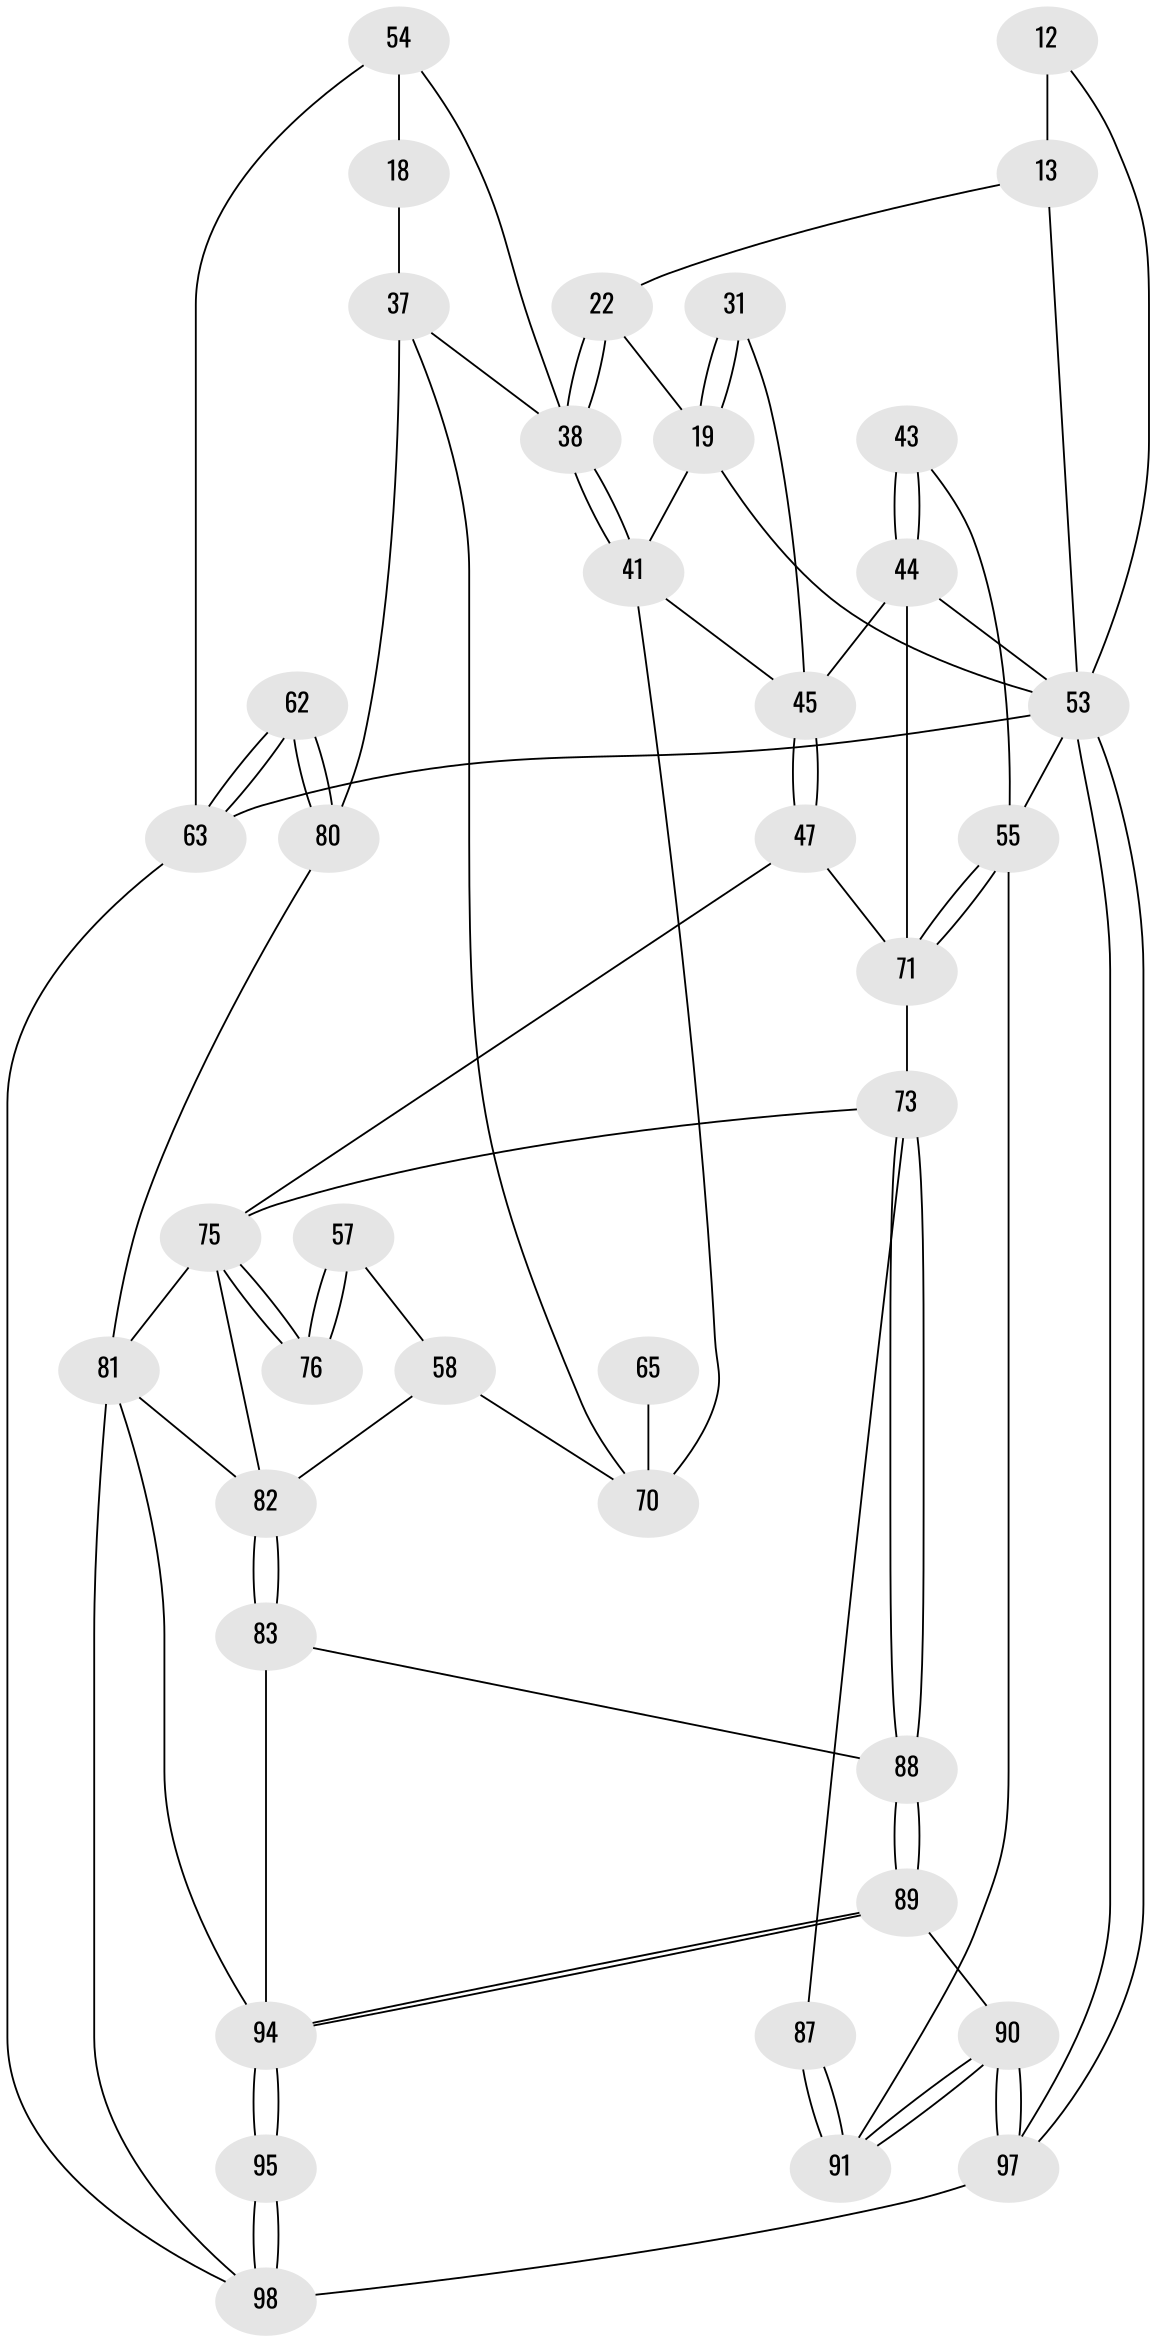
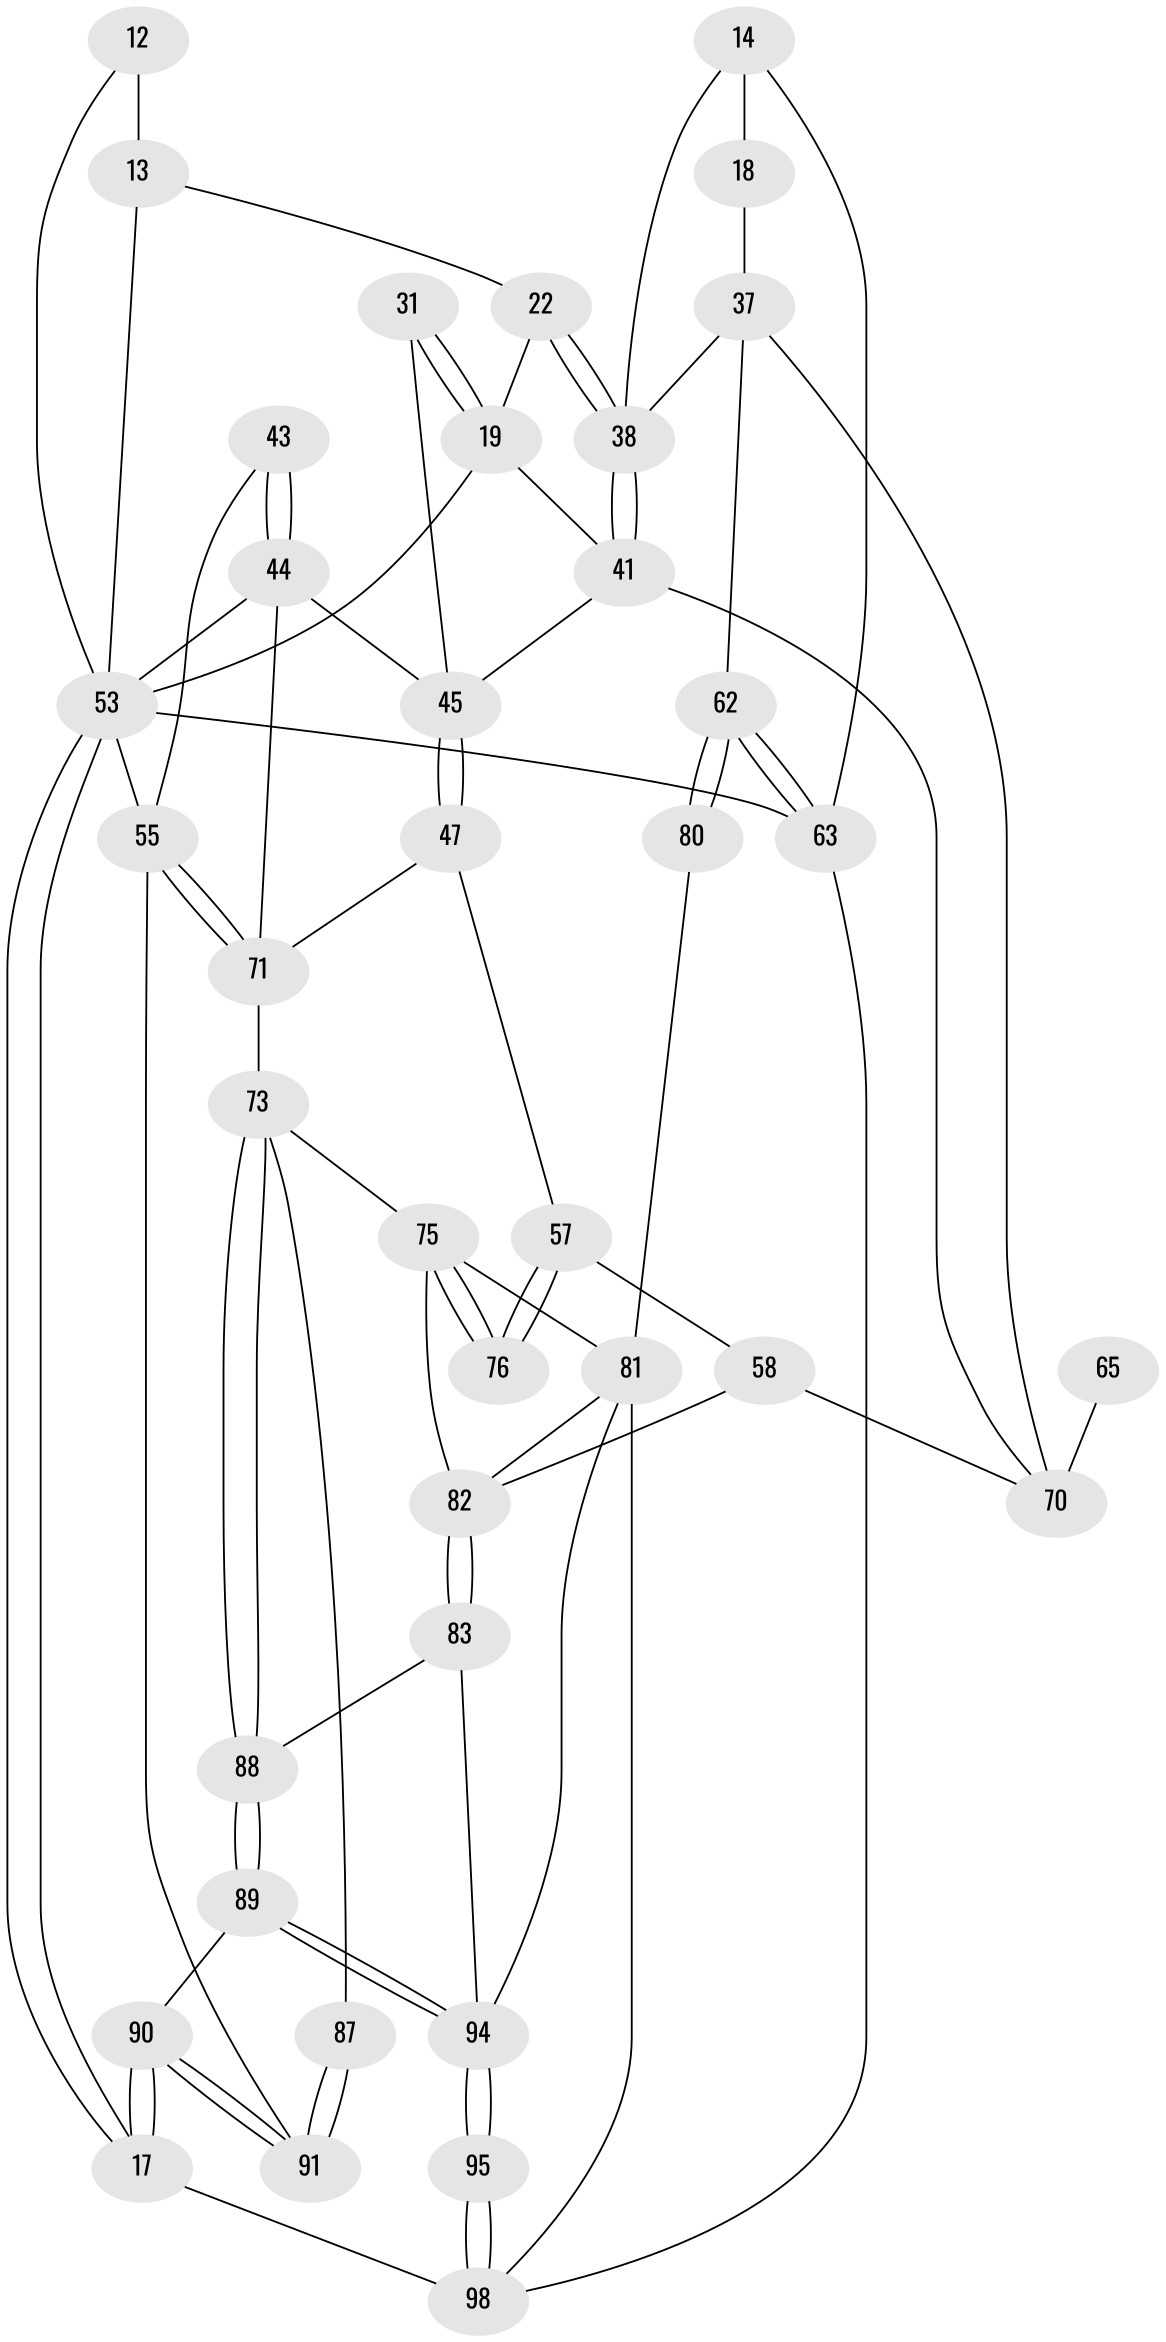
  graph {
    fontname=Oswald
    node [color=gray90 fontname=Oswald style=filled]
    edge [fontname=Oswald]
    13 [super="+6+11"]
    12
    53 [super="+3+32"]
    22 [super="+7+21"]
    63 [super="+4"]
    55 [super="+42+54"]
-   97
+   97 [label=17]
    38 [super="+35+25"]
    n9 [label=19 super="+24+23"]
-   14 [super="+10+5" label=54]
+   14 [super="+10+5"]
    18 [super="+17"]
    37 [super="+36+34+26"]
    41 [super="+40"]
    98 [super="+96"]
    70 [super="+64+59"]
    80 [super="+61+52"]
    31
    45 [super="+30"]
    47
    81 [super="+78+79+77+60+69"]
    44 [super="+29+28"]
    43
    71 [super="+46"]
    91 [super="+86"]
    73 [super="+72"]
    57 [super="+56"]
    58
    76
    82 [super="+68"]
    83
    62
    65
    94 [super="+84+85"]
    75 [super="+74"]
    87
    88
    89
    95 [super="+92"]
    90
    13 -- 53 [weight=2]
    13 -- 22 [weight=2]
    12 -- 13 [weight=2]
    12 -- 53
    53 -- 63 [weight=2]
    53 -- 55 [weight=2]
    53 -- 97
    53 -- 97
    22 -- 38 [weight=2]
    22 -- 38
    22 -- n9
    63 -- 98
    55 -- 71
    55 -- 71
    55 -- 91
    97 -- 98
    38 -- 41
    38 -- 41
    n9 -- 53
    n9 -- 41
    14 -- 63 [weight=2]
    14 -- 38
    14 -- 18 [weight=2]
    18 -- 37 [weight=2]
    37 -- 38 [weight=2]
    37 -- 70
-   37 -- 80 [weight=2]
+   37 -- 62 [weight=2]
    41 -- 70
    41 -- 45
    80 -- 81 [weight=2]
    31 -- n9 [weight=2]
    31 -- n9
    31 -- 45
    45 -- 47
    45 -- 47
    47 -- 71
-   47 -- 75
+   47 -- 57
    81 -- 98
    81 -- 82 [weight=2]
    81 -- 94
    44 -- 53 [weight=2]
    44 -- 45
    44 -- 71
    43 -- 55
    43 -- 44 [weight=2]
    43 -- 44
    71 -- 73
    73 -- 75
    73 -- 87
    73 -- 88
    73 -- 88
    57 -- 58
    57 -- 76 [weight=2]
    57 -- 76
    58 -- 70
    58 -- 82
    82 -- 83
    82 -- 83
    83 -- 94
    83 -- 88
    62 -- 63
    62 -- 63
    62 -- 80 [weight=2]
    62 -- 80
    65 -- 70 [weight=3]
    94 -- 95 [weight=2]
    94 -- 95
    75 -- 81 [weight=2]
    75 -- 76
    75 -- 76
    75 -- 82 [weight=2]
    87 -- 91 [weight=2]
    87 -- 91
    88 -- 89
    88 -- 89
    89 -- 94
    89 -- 94
    89 -- 90
    95 -- 98 [weight=2]
    95 -- 98
    90 -- 97
    90 -- 97
    90 -- 91
    90 -- 91
  }
